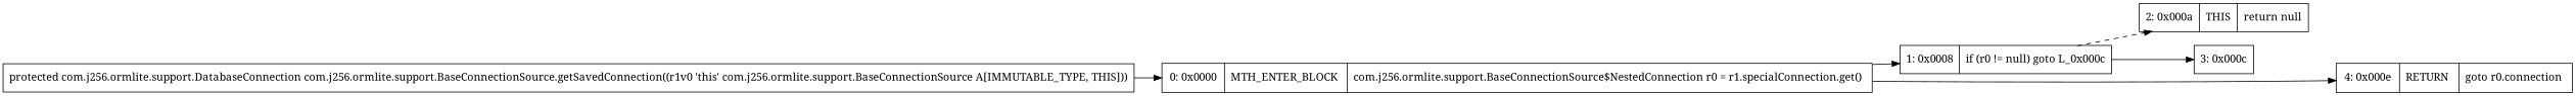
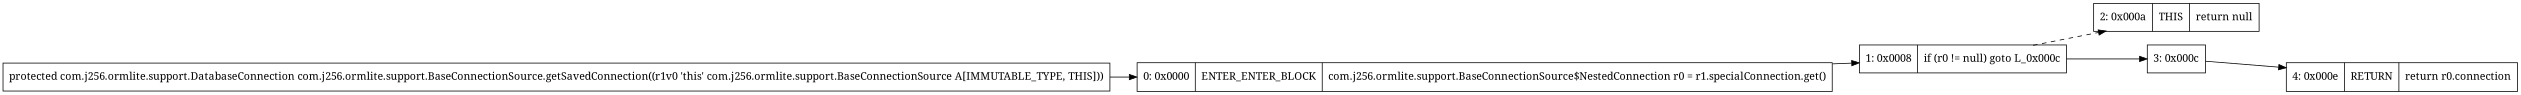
  digraph {
    fontname="Noto Serif"
    rankdir=LR
    node [fontname="Noto Serif" shape=record]
    edge [fontname="Noto Serif"]
-   n1 [label="{0\:\ 0x0000|MTH_ENTER_BLOCK\l|com.j256.ormlite.support.BaseConnectionSource$NestedConnection r0 = r1.specialConnection.get()\l}"]
+   n1 [label="{0\:\ 0x0000|ENTER_ENTER_BLOCK\l|com.j256.ormlite.support.BaseConnectionSource$NestedConnection r0 = r1.specialConnection.get()\l}"]
    n2 [label="{1\:\ 0x0008|if (r0 != null) goto L_0x000c\l}"]
    n3 [label="{2\:\ 0x000a|THIS\l|return null\l}"]
    n4 [label="{3\:\ 0x000c}"]
-   n5 [label="{4\:\ 0x000e|RETURN\l|goto r0.connection\l}"]
+   n5 [label="{4\:\ 0x000e|RETURN\l|return r0.connection\l}"]
    n6 [label="{protected com.j256.ormlite.support.DatabaseConnection com.j256.ormlite.support.BaseConnectionSource.getSavedConnection((r1v0 'this' com.j256.ormlite.support.BaseConnectionSource A[IMMUTABLE_TYPE, THIS])) }"]
    n1 -> n2
    n2 -> n3 [style=dashed]
    n2 -> n4
-   n1 -> n5
+   n4 -> n5
    n6 -> n1
  }
